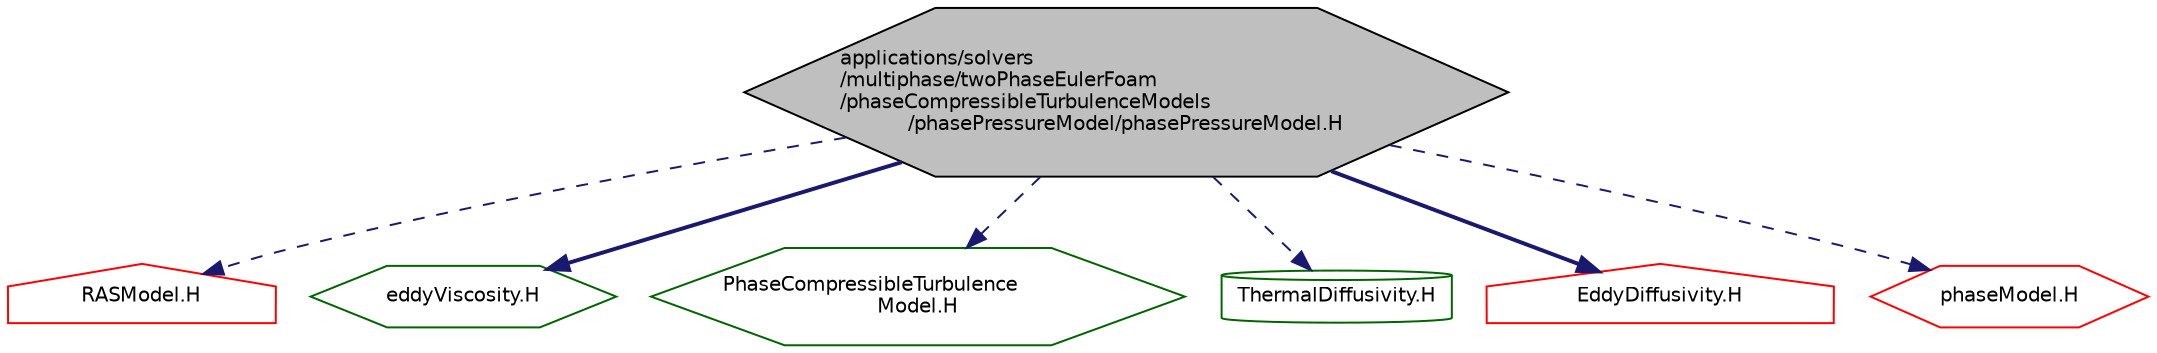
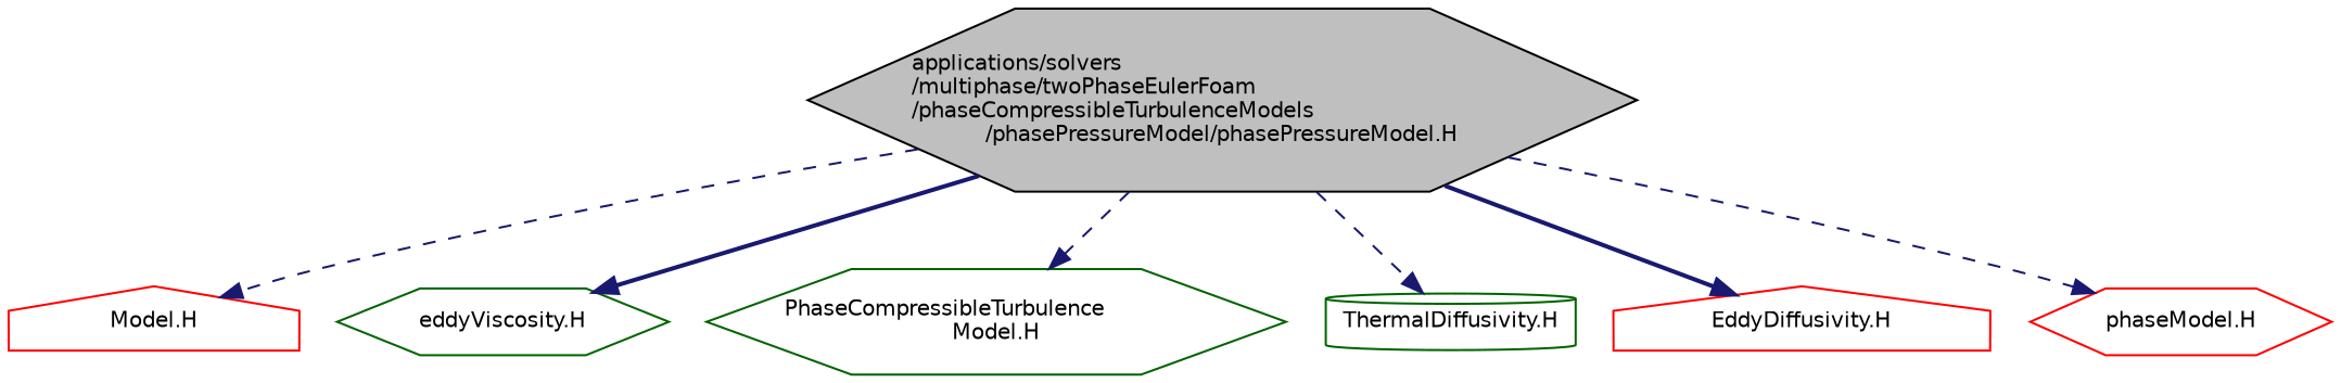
  digraph {
    node [color=red fontname=Helvetica fontsize=10 shape=hexagon]
    edge [color=midnightblue fontname=Helvetica fontsize=10 labelfontname=Helvetica labelfontsize=10 style=dashed]
    n1 [color=black fillcolor=grey75 fontcolor=black height=0.2 label="applications/solvers\l/multiphase/twoPhaseEulerFoam\l/phaseCompressibleTurbulenceModels\l/phasePressureModel/phasePressureModel.H" style=filled width=0.4]
-   n2 [height=0.2 label="RASModel.H" shape=house width=0.4]
+   n2 [height=0.2 label="Model.H" shape=house width=0.4]
    n3 [color=darkgreen height=0.2 label="eddyViscosity.H" width=0.4]
    n4 [color=darkgreen height=0.2 label="PhaseCompressibleTurbulence\lModel.H" width=0.4]
    n5 [color=darkgreen height=0.2 label="ThermalDiffusivity.H" shape=cylinder width=0.4]
    n6 [height=0.2 label="EddyDiffusivity.H" shape=house width=0.4]
    n7 [height=0.2 label="phaseModel.H" width=0.4]
    n1 -> n2
    n1 -> n3 [style=bold]
    n1 -> n4
    n1 -> n5
    n1 -> n6 [style=bold]
    n1 -> n7
  }
